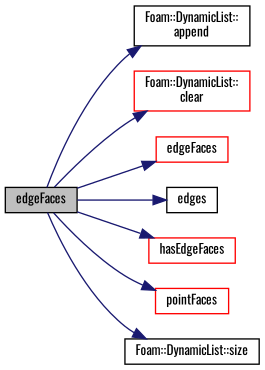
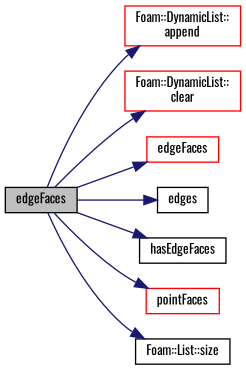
  digraph {
    fontname=Oswald
    rankdir=LR
    node [color=black fontname=Oswald fontsize=10 shape=record]
    edge [color=midnightblue fontname=Oswald fontsize=10 labelfontname=Helvetica labelfontsize=10 style=solid]
    n1 [fillcolor=grey75 fontcolor=black height=0.2 label=edgeFaces style=filled width=0.4]
-   n2 [height=0.2 label="Foam::DynamicList::\lappend" width=0.4]
+   n2 [color=red height=0.2 label="Foam::DynamicList::\lappend" width=0.4]
    n3 [color=red height=0.2 label="Foam::DynamicList::\lclear" width=0.4]
    n4 [color=red height=0.2 label=edgeFaces width=0.4]
    n5 [height=0.2 label=edges width=0.4]
-   n6 [color=red height=0.2 label=hasEdgeFaces width=0.4]
+   n6 [height=0.2 label=hasEdgeFaces width=0.4]
    n7 [color=red height=0.2 label=pointFaces width=0.4]
-   n8 [height=0.2 label="Foam::DynamicList::size" width=0.4]
+   n8 [height=0.2 label="Foam::List::size" width=0.4]
    n1 -> n2
    n1 -> n3
    n1 -> n4
    n1 -> n5
    n1 -> n6
    n1 -> n7
    n1 -> n8
  }
